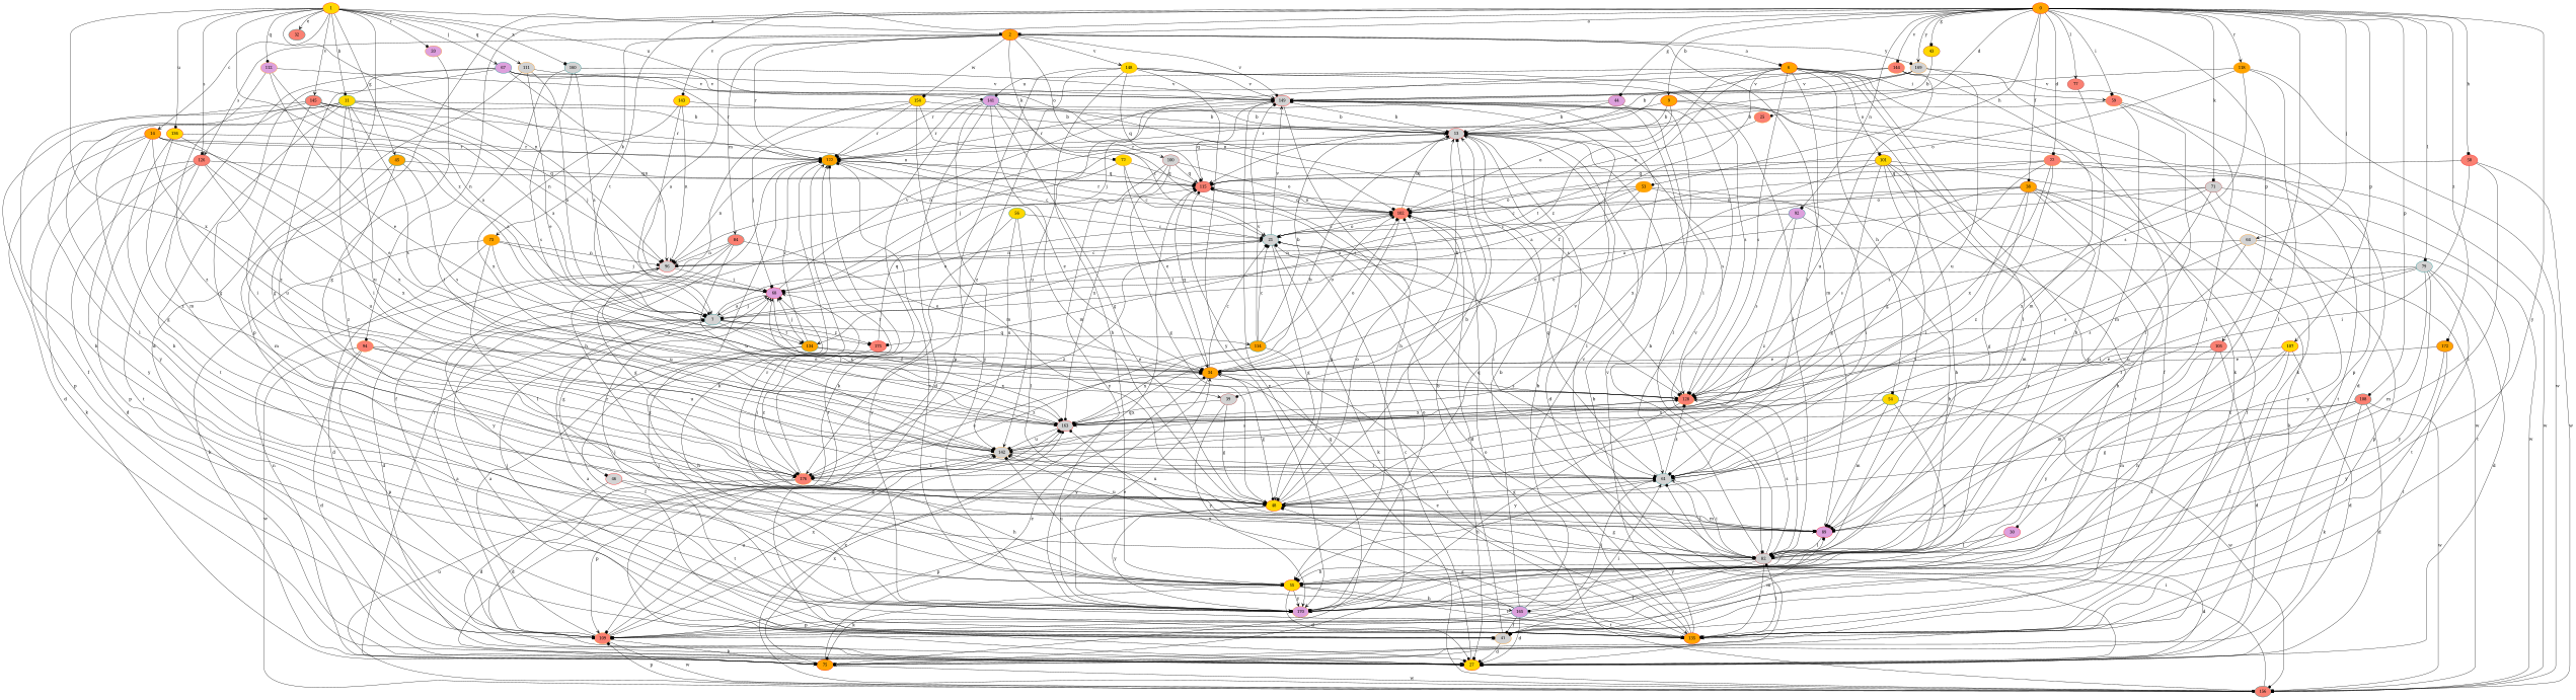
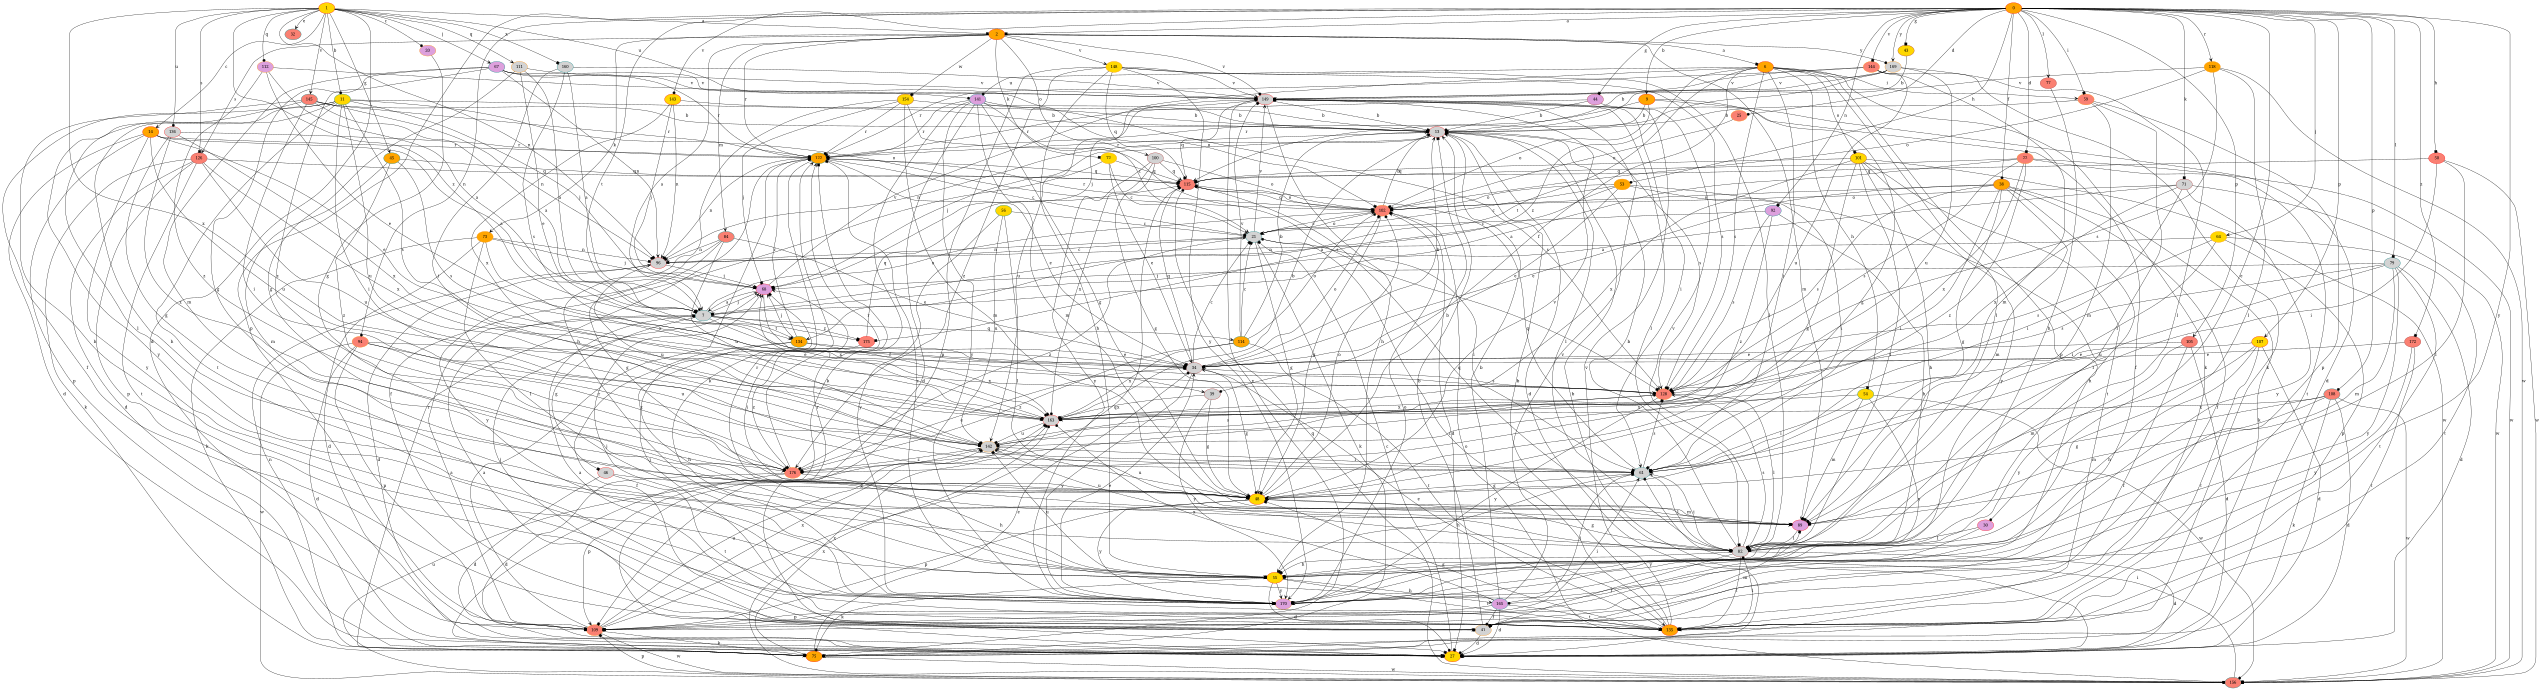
  strict digraph {
    fontname="Noto Serif"
    node [color=red fillcolor=salmon fontname="Noto Serif" style=filled]
    edge [arrowhead=box fontname="Noto Serif"]
    0 [fillcolor=orange]
    2 [fillcolor=orange]
    9 [fillcolor=orange]
    22 [color=darkorange]
    25 [color=darkorange]
    30 [fillcolor=plum]
    38 [color=brown fillcolor=orange]
    43 [color=brown fillcolor=gold]
    44 [color=brown fillcolor=plum]
    50
    53 [color=darkorange fillcolor=orange]
    59 [color=darkorange]
-   64 [color=darkorange fillcolor=lightgrey]
+   64 [color=darkorange fillcolor=gold]
    71 [color=brown fillcolor=lightgrey]
    77 [color=brown]
    79 [color=teal fillcolor=lightgrey]
    92 [color=teal fillcolor=plum]
    94 [color=darkorange]
    105 [color=brown]
    107 [fillcolor=gold]
    108 [color=teal]
    109 [color=darkorange]
    118 [color=darkorange fillcolor=orange]
    134 [color=teal fillcolor=orange]
    143 [fillcolor=gold]
    144 [color=darkorange]
    165 [color=teal fillcolor=plum]
    169 [color=darkorange fillcolor=lightgrey]
-   172 [color=brown fillcolor=orange]
+   172 [color=brown]
    126 [color=brown]
    6 [fillcolor=orange]
    7 [color=teal fillcolor=lightgrey]
    72 [color=darkorange fillcolor=gold]
    73 [color=darkorange fillcolor=orange]
    84 [color=teal]
    89 [fillcolor=plum]
    100 [color=brown fillcolor=lightgrey]
    122 [color=teal fillcolor=orange]
    148 [color=darkorange fillcolor=gold]
    149 [fillcolor=lightgrey]
    154 [color=brown fillcolor=gold]
    27 [fillcolor=gold]
    102 [color=darkorange]
    13 [fillcolor=lightgrey]
    48 [fillcolor=gold]
    163 [fillcolor=lightgrey]
    128 [color=darkorange]
    135 [fillcolor=orange]
    176 [color=darkorange]
    115 [color=brown]
    156 [color=teal]
    82 [color=brown fillcolor=lightgrey]
    170 [color=darkorange fillcolor=plum]
    61 [color=teal fillcolor=lightgrey]
    75 [fillcolor=orange]
    41 [color=darkorange fillcolor=lightgrey]
    55 [fillcolor=gold]
-   34 [color=brown fillcolor=orange]
+   34 [color=brown fillcolor=lightgrey]
    21 [color=teal fillcolor=lightgrey]
    56 [color=teal fillcolor=gold]
    142 [color=darkorange fillcolor=lightgrey]
    96 [fillcolor=lightgrey]
    68 [fillcolor=plum]
    1 [fillcolor=gold]
    11 [color=teal fillcolor=gold]
    14 [fillcolor=orange]
    20 [color=darkorange fillcolor=plum]
    32 [color=teal]
    45 [color=teal fillcolor=orange]
    67 [color=teal fillcolor=plum]
    111 [color=darkorange fillcolor=lightgrey]
    112 [color=darkorange fillcolor=plum]
-   136 [fillcolor=gold]
+   136 [fillcolor=lightgrey]
    141 [color=teal fillcolor=plum]
    145 [color=teal]
    160 [color=teal fillcolor=lightgrey]
    175
    39 [color=brown fillcolor=lightgrey]
    54 [color=teal fillcolor=gold]
    101 [color=brown fillcolor=gold]
    46 [fillcolor=lightgrey]
    114 [color=teal fillcolor=orange]
    0 -> 2 [label=a]
    0 -> 9 [arrowhead=vee label=b]
    0 -> 22 [label=d]
    0 -> 25 [arrowhead=dot label=d]
    0 -> 30 [arrowhead=dot label=e]
    0 -> 38 [arrowhead=dot label=f]
    0 -> 43 [label=g]
    0 -> 44 [label=g]
    0 -> 50 [label=h]
    0 -> 53 [arrowhead=dot label=h]
    0 -> 59 [label=i]
    0 -> 64 [arrowhead=vee label=j]
    0 -> 71 [label=k]
    0 -> 77 [arrowhead=vee label=l]
    0 -> 79 [label=l]
    0 -> 92 [label=n]
    0 -> 94 [arrowhead=dot label=n]
    0 -> 105 [arrowhead=vee label=p]
    0 -> 107 [arrowhead=vee label=p]
    0 -> 108 [arrowhead=dot label=p]
    0 -> 109 [label=p]
    0 -> 118 [arrowhead=vee label=r]
    0 -> 134 [arrowhead=vee label=t]
    0 -> 143 [arrowhead=dot label=v]
    0 -> 144 [label=v]
    0 -> 165 [arrowhead=dot label=y]
    0 -> 169 [arrowhead=vee label=y]
    0 -> 172 [label=z]
    2 -> 169 [arrowhead=dot label=y]
    2 -> 126 [arrowhead=vee label=s]
    2 -> 6 [label=a]
    2 -> 7 [arrowhead=vee label=a]
    2 -> 72 [label=k]
    2 -> 73 [arrowhead=vee label=k]
    2 -> 84 [arrowhead=vee label=m]
    2 -> 89 [arrowhead=vee label=m]
    2 -> 100 [arrowhead=vee label=o]
    2 -> 122 [arrowhead=dot label=r]
    2 -> 148 [arrowhead=vee label=v]
    2 -> 149 [arrowhead=dot label=v]
    2 -> 154 [label=w]
    9 -> 122 [arrowhead=dot label=r]
    9 -> 27 [arrowhead=vee label=d]
    9 -> 102 [label=o]
    9 -> 13 [arrowhead=vee label=b]
    9 -> 48 [arrowhead=vee label=g]
    22 -> 7 [arrowhead=vee label=a]
    22 -> 163 [label=x]
    22 -> 128 [arrowhead=dot label=s]
    22 -> 135 [arrowhead=vee label=t]
    22 -> 176 [arrowhead=dot label=z]
    22 -> 115 [arrowhead=dot label=q]
    22 -> 156 [label=w]
    25 -> 102 [arrowhead=vee label=o]
    30 -> 82 [label=l]
    30 -> 170 [arrowhead=vee label=y]
    38 -> 89 [arrowhead=dot label=m]
    38 -> 102 [label=o]
    38 -> 48 [arrowhead=vee label=g]
    38 -> 128 [arrowhead=dot label=s]
    38 -> 61 [label=i]
    38 -> 75 [arrowhead=vee label=k]
    38 -> 41 [label=f]
    38 -> 55 [label=h]
    38 -> 34 [arrowhead=vee label=e]
    43 -> 13 [arrowhead=vee label=b]
    44 -> 122 [arrowhead=vee label=r]
    44 -> 13 [arrowhead=dot label=b]
    44 -> 41 [label=f]
    50 -> 115 [arrowhead=vee label=q]
    50 -> 156 [label=w]
    50 -> 82 [arrowhead=vee label=l]
    50 -> 61 [arrowhead=vee label=i]
    53 -> 7 [label=a]
    53 -> 102 [label=o]
    53 -> 82 [label=l]
    53 -> 61 [label=i]
    53 -> 34 [arrowhead=dot label=e]
    53 -> 21 [arrowhead=vee label=c]
    59 -> 109 [label=p]
    59 -> 89 [arrowhead=dot label=m]
    59 -> 13 [arrowhead=vee label=b]
    59 -> 82 [arrowhead=vee label=l]
    64 -> 109 [label=p]
    64 -> 128 [arrowhead=dot label=s]
    64 -> 135 [arrowhead=vee label=t]
    64 -> 61 [label=i]
    64 -> 96 [label=n]
    71 -> 7 [arrowhead=dot label=a]
    71 -> 102 [arrowhead=vee label=o]
    71 -> 163 [arrowhead=dot label=x]
    71 -> 156 [label=w]
    71 -> 170 [arrowhead=vee label=y]
    71 -> 61 [label=i]
    77 -> 55 [label=h]
    79 -> 89 [label=m]
    79 -> 27 [label=d]
    79 -> 128 [arrowhead=dot label=s]
    79 -> 135 [arrowhead=vee label=t]
    79 -> 170 [arrowhead=vee label=y]
    79 -> 142 [arrowhead=dot label=u]
    79 -> 68 [label=j]
    92 -> 128 [arrowhead=dot label=s]
    92 -> 176 [label=z]
    92 -> 55 [arrowhead=dot label=h]
    92 -> 21 [arrowhead=dot label=c]
    94 -> 109 [arrowhead=dot label=p]
    94 -> 27 [label=d]
    94 -> 176 [arrowhead=vee label=z]
    94 -> 156 [arrowhead=dot label=w]
    94 -> 34 [arrowhead=vee label=e]
    94 -> 142 [label=u]
    105 -> 27 [arrowhead=dot label=d]
    105 -> 170 [arrowhead=dot label=y]
    105 -> 41 [arrowhead=dot label=f]
    105 -> 34 [label=e]
    107 -> 89 [label=m]
    107 -> 27 [arrowhead=vee label=d]
    107 -> 135 [arrowhead=vee label=t]
    107 -> 55 [arrowhead=dot label=h]
    107 -> 34 [arrowhead=dot label=e]
    108 -> 89 [arrowhead=vee label=m]
    108 -> 27 [label=d]
    108 -> 48 [arrowhead=vee label=g]
    108 -> 163 [arrowhead=vee label=x]
    108 -> 156 [label=w]
    108 -> 75 [arrowhead=dot label=k]
    109 -> 7 [label=a]
    109 -> 122 [label=r]
    109 -> 163 [label=x]
    109 -> 115 [arrowhead=dot label=q]
    109 -> 156 [arrowhead=dot label=w]
    109 -> 61 [arrowhead=vee label=i]
    109 -> 75 [arrowhead=dot label=k]
    109 -> 142 [label=u]
    118 -> 149 [label=v]
    118 -> 102 [arrowhead=vee label=o]
    118 -> 128 [arrowhead=vee label=s]
    118 -> 156 [arrowhead=dot label=w]
    118 -> 82 [arrowhead=dot label=l]
    134 -> 122 [label=r]
    134 -> 163 [label=x]
    134 -> 41 [label=f]
    134 -> 55 [label=h]
    134 -> 34 [arrowhead=dot label=e]
    134 -> 68 [arrowhead=vee label=j]
    143 -> 13 [label=b]
    143 -> 163 [arrowhead=dot label=x]
    143 -> 96 [arrowhead=vee label=n]
    143 -> 68 [arrowhead=vee label=j]
    144 -> 89 [label=m]
    144 -> 122 [label=r]
    144 -> 149 [arrowhead=dot label=v]
    144 -> 75 [arrowhead=vee label=k]
    144 -> 142 [label=u]
    165 -> 109 [label=p]
    165 -> 122 [label=r]
    165 -> 149 [label=v]
    165 -> 27 [arrowhead=vee label=d]
    165 -> 13 [arrowhead=vee label=b]
    165 -> 163 [arrowhead=dot label=x]
    165 -> 135 [arrowhead=vee label=t]
    165 -> 61 [label=i]
    165 -> 41 [arrowhead=dot label=f]
    169 -> 149 [arrowhead=vee label=v]
    169 -> 13 [arrowhead=dot label=b]
    169 -> 115 [arrowhead=vee label=q]
    169 -> 82 [label=l]
    169 -> 142 [arrowhead=vee label=u]
    172 -> 135 [arrowhead=vee label=t]
    172 -> 170 [label=y]
    172 -> 34 [arrowhead=vee label=e]
    126 -> 109 [label=p]
    126 -> 27 [arrowhead=vee label=d]
    126 -> 163 [arrowhead=dot label=x]
    126 -> 135 [arrowhead=vee label=t]
    126 -> 115 [arrowhead=vee label=q]
    126 -> 75 [arrowhead=vee label=k]
    126 -> 142 [arrowhead=dot label=u]
    6 -> 59 [arrowhead=vee label=i]
    6 -> 109 [label=p]
    6 -> 134 [arrowhead=vee label=t]
    6 -> 128 [label=s]
    6 -> 82 [arrowhead=dot label=l]
    6 -> 61 [label=i]
    6 -> 75 [label=k]
    6 -> 68 [label=j]
    6 -> 141 [arrowhead=dot label=u]
    6 -> 175 [label=z]
    6 -> 39 [arrowhead=dot label=f]
    6 -> 54 [label=h]
    6 -> 101 [label=o]
    7 -> 134 [arrowhead=dot label=t]
    7 -> 102 [label=o]
    7 -> 68 [arrowhead=vee label=j]
    7 -> 175 [label=z]
    7 -> 39 [arrowhead=vee label=f]
    7 -> 46 [label=g]
    7 -> 114 [arrowhead=vee label=q]
    72 -> 115 [arrowhead=dot label=q]
    72 -> 41 [arrowhead=dot label=f]
    72 -> 34 [arrowhead=vee label=e]
    72 -> 21 [arrowhead=vee label=c]
    73 -> 27 [label=d]
    73 -> 163 [arrowhead=dot label=x]
    73 -> 82 [arrowhead=vee label=l]
    73 -> 75 [arrowhead=vee label=k]
    73 -> 96 [label=n]
    73 -> 68 [arrowhead=vee label=j]
    84 -> 48 [arrowhead=dot label=g]
    84 -> 170 [label=y]
    84 -> 34 [arrowhead=vee label=e]
    84 -> 142 [label=u]
    84 -> 96 [arrowhead=vee label=n]
    89 -> 82 [label=l]
    89 -> 142 [arrowhead=dot label=u]
    89 -> 68 [arrowhead=vee label=j]
    100 -> 102 [label=o]
    100 -> 48 [arrowhead=vee label=g]
    100 -> 163 [arrowhead=dot label=x]
    100 -> 115 [arrowhead=vee label=q]
    100 -> 170 [arrowhead=dot label=y]
    122 -> 115 [label=q]
    122 -> 170 [arrowhead=dot label=k]
    122 -> 34 [label=e]
    122 -> 21 [arrowhead=dot label=c]
    122 -> 96 [arrowhead=dot label=n]
    148 -> 109 [label=p]
    148 -> 149 [arrowhead=vee label=v]
    148 -> 128 [arrowhead=dot label=s]
    148 -> 176 [arrowhead=vee label=z]
    148 -> 115 [arrowhead=dot label=q]
    148 -> 82 [arrowhead=vee label=l]
    148 -> 170 [arrowhead=vee label=y]
    148 -> 55 [label=h]
    149 -> 13 [label=b]
    149 -> 115 [arrowhead=vee label=q]
    149 -> 82 [label=l]
    149 -> 61 [arrowhead=vee label=i]
    149 -> 55 [arrowhead=vee label=h]
    149 -> 142 [arrowhead=vee label=u]
    154 -> 89 [label=m]
    154 -> 122 [arrowhead=dot label=r]
    154 -> 13 [label=b]
    154 -> 128 [label=s]
    154 -> 55 [arrowhead=vee label=h]
    154 -> 68 [label=j]
    27 -> 122 [label=r]
    27 -> 13 [label=b]
    27 -> 21 [label=c]
    102 -> 122 [label=r]
    102 -> 27 [label=d]
    102 -> 13 [arrowhead=vee label=b]
    102 -> 48 [label=g]
    102 -> 115 [arrowhead=vee label=q]
    102 -> 21 [arrowhead=vee label=c]
    13 -> 122 [label=r]
    13 -> 27 [arrowhead=dot label=d]
    13 -> 128 [arrowhead=vee label=s]
    13 -> 82 [arrowhead=dot label=l]
    13 -> 96 [label=n]
    13 -> 68 [label=j]
    48 -> 109 [arrowhead=dot label=p]
    48 -> 89 [arrowhead=dot label=m]
    48 -> 149 [label=v]
    48 -> 102 [arrowhead=dot label=o]
    48 -> 13 [label=b]
    48 -> 170 [arrowhead=vee label=y]
    48 -> 142 [arrowhead=vee label=u]
    163 -> 13 [arrowhead=dot label=b]
    163 -> 142 [label=u]
    163 -> 68 [arrowhead=vee label=j]
    128 -> 163 [arrowhead=vee label=x]
    128 -> 82 [label=l]
    128 -> 170 [arrowhead=dot label=y]
    135 -> 7 [arrowhead=dot label=a]
    135 -> 149 [label=v]
    135 -> 13 [arrowhead=vee label=b]
    135 -> 48 [label=g]
    135 -> 82 [arrowhead=dot label=l]
    135 -> 34 [arrowhead=vee label=e]
    135 -> 21 [arrowhead=dot label=c]
    135 -> 68 [label=j]
    176 -> 109 [arrowhead=vee label=p]
    176 -> 122 [arrowhead=vee label=r]
    176 -> 27 [arrowhead=vee label=d]
    176 -> 55 [arrowhead=vee label=h]
    176 -> 34 [label=e]
    115 -> 102 [arrowhead=vee label=o]
    156 -> 109 [label=p]
    156 -> 102 [label=o]
    156 -> 163 [arrowhead=dot label=x]
    156 -> 115 [arrowhead=dot label=q]
    156 -> 61 [arrowhead=dot label=i]
    156 -> 142 [arrowhead=vee label=u]
    82 -> 149 [label=v]
    82 -> 27 [arrowhead=dot label=d]
    82 -> 13 [label=b]
    82 -> 48 [label=g]
    82 -> 128 [arrowhead=vee label=s]
    82 -> 135 [label=t]
    82 -> 115 [arrowhead=dot label=q]
    82 -> 61 [arrowhead=vee label=i]
    82 -> 41 [arrowhead=dot label=f]
    82 -> 55 [label=h]
    170 -> 102 [arrowhead=vee label=o]
    170 -> 34 [arrowhead=vee label=e]
    170 -> 68 [arrowhead=vee label=j]
    61 -> 48 [arrowhead=vee label=g]
    61 -> 128 [label=s]
    61 -> 115 [label=q]
    61 -> 82 [arrowhead=vee label=l]
    61 -> 55 [label=h]
    75 -> 122 [arrowhead=dot label=r]
    75 -> 149 [arrowhead=dot label=v]
    75 -> 163 [arrowhead=dot label=x]
    75 -> 156 [label=w]
    75 -> 34 [arrowhead=dot label=e]
    75 -> 96 [arrowhead=vee label=n]
    41 -> 7 [arrowhead=vee label=a]
    41 -> 89 [label=m]
    41 -> 27 [arrowhead=dot label=d]
    41 -> 13 [arrowhead=vee label=b]
    41 -> 68 [arrowhead=vee label=j]
    55 -> 165 [arrowhead=vee label=h]
    55 -> 122 [arrowhead=vee label=r]
    55 -> 27 [arrowhead=dot label=d]
    55 -> 135 [arrowhead=dot label=t]
    55 -> 170 [arrowhead=vee label=y]
    55 -> 75 [arrowhead=dot label=k]
    55 -> 142 [label=u]
    34 -> 102 [label=o]
    34 -> 13 [arrowhead=vee label=b]
    34 -> 48 [arrowhead=dot label=g]
    34 -> 128 [arrowhead=dot label=s]
    34 -> 115 [arrowhead=dot label=q]
    34 -> 170 [arrowhead=vee label=y]
    34 -> 21 [label=c]
    21 -> 149 [arrowhead=vee label=v]
    21 -> 102 [arrowhead=vee label=o]
    21 -> 48 [arrowhead=vee label=g]
    21 -> 176 [label=z]
    21 -> 61 [label=i]
    21 -> 75 [arrowhead=dot label=k]
    21 -> 96 [arrowhead=vee label=n]
    56 -> 82 [arrowhead=dot label=l]
    56 -> 170 [arrowhead=vee label=y]
    56 -> 21 [label=c]
    56 -> 142 [arrowhead=dot label=u]
    142 -> 128 [arrowhead=dot label=s]
    142 -> 176 [label=z]
    142 -> 61 [arrowhead=dot label=i]
    96 -> 27 [arrowhead=vee label=d]
    96 -> 21 [arrowhead=vee label=c]
    96 -> 142 [arrowhead=dot label=u]
    96 -> 68 [arrowhead=vee label=j]
    68 -> 7 [arrowhead=vee label=a]
    68 -> 149 [arrowhead=dot label=v]
    68 -> 163 [arrowhead=dot label=x]
    1 -> 2 [label=a]
    1 -> 126 [label=s]
    1 -> 27 [arrowhead=dot label=d]
    1 -> 163 [arrowhead=vee label=x]
    1 -> 96 [label=n]
    1 -> 11 [arrowhead=dot label=b]
    1 -> 14 [arrowhead=vee label=c]
    1 -> 20 [arrowhead=dot label=c]
    1 -> 32 [arrowhead=vee label=e]
    1 -> 45 [arrowhead=vee label=g]
    1 -> 67 [arrowhead=vee label=j]
    1 -> 111 [arrowhead=vee label=q]
    1 -> 112 [arrowhead=dot label=q]
    1 -> 136 [arrowhead=dot label=u]
    1 -> 141 [arrowhead=dot label=u]
    1 -> 145 [arrowhead=vee label=v]
    1 -> 160 [label=x]
    1 -> 175 [arrowhead=dot label=z]
    11 -> 102 [arrowhead=vee label=o]
    11 -> 13 [arrowhead=dot label=b]
    11 -> 128 [arrowhead=dot label=s]
    11 -> 135 [label=t]
    11 -> 170 [label=y]
    11 -> 61 [arrowhead=dot label=i]
    11 -> 41 [arrowhead=vee label=f]
    11 -> 55 [arrowhead=dot label=h]
    11 -> 142 [label=u]
    11 -> 68 [label=j]
    14 -> 109 [label=p]
    14 -> 7 [label=a]
    14 -> 122 [arrowhead=dot label=r]
    14 -> 27 [arrowhead=vee label=d]
    14 -> 170 [arrowhead=dot label=y]
    14 -> 34 [label=e]
    14 -> 142 [label=u]
    20 -> 48 [arrowhead=vee label=g]
    45 -> 89 [arrowhead=vee label=m]
    45 -> 128 [arrowhead=vee label=s]
    45 -> 176 [arrowhead=dot label=z]
    45 -> 115 [arrowhead=dot label=q]
    67 -> 89 [arrowhead=vee label=m]
    67 -> 122 [arrowhead=dot label=r]
    67 -> 149 [arrowhead=dot label=v]
    67 -> 102 [label=o]
    67 -> 48 [arrowhead=vee label=g]
    67 -> 176 [arrowhead=dot label=z]
    67 -> 96 [arrowhead=vee label=n]
    111 -> 7 [label=a]
    111 -> 149 [label=v]
    111 -> 48 [arrowhead=vee label=g]
    111 -> 34 [arrowhead=dot label=e]
    112 -> 7 [arrowhead=vee label=a]
    112 -> 149 [label=v]
    112 -> 176 [arrowhead=dot label=z]
    112 -> 34 [label=e]
    136 -> 122 [arrowhead=vee label=r]
    136 -> 48 [label=g]
    136 -> 163 [label=x]
    136 -> 176 [arrowhead=vee label=z]
    141 -> 89 [arrowhead=vee label=m]
    141 -> 122 [arrowhead=dot label=r]
    141 -> 27 [label=d]
    141 -> 13 [arrowhead=dot label=b]
    141 -> 48 [arrowhead=dot label=g]
    141 -> 128 [arrowhead=vee label=s]
    141 -> 170 [arrowhead=vee label=y]
    141 -> 75 [label=k]
    141 -> 21 [arrowhead=vee label=c]
    145 -> 7 [label=a]
    145 -> 122 [label=r]
    145 -> 13 [arrowhead=vee label=b]
    145 -> 82 [label=l]
    145 -> 61 [arrowhead=dot label=i]
    145 -> 55 [label=h]
    145 -> 96 [arrowhead=dot label=n]
    160 -> 7 [arrowhead=dot label=a]
    160 -> 149 [arrowhead=vee label=v]
    160 -> 128 [arrowhead=vee label=s]
    160 -> 61 [label=i]
    175 -> 176 [label=z]
    175 -> 115 [arrowhead=dot label=q]
    39 -> 48 [arrowhead=vee label=g]
    39 -> 163 [arrowhead=vee label=x]
    39 -> 170 [arrowhead=vee label=y]
    54 -> 89 [label=m]
    54 -> 163 [arrowhead=dot label=x]
    54 -> 156 [arrowhead=dot label=w]
    54 -> 170 [arrowhead=dot label=y]
    54 -> 61 [arrowhead=dot label=i]
    101 -> 48 [arrowhead=vee label=g]
    101 -> 163 [arrowhead=vee label=x]
    101 -> 135 [label=t]
    101 -> 115 [label=q]
    101 -> 156 [arrowhead=dot label=w]
    101 -> 82 [label=l]
    101 -> 170 [arrowhead=dot label=y]
    101 -> 55 [label=h]
    46 -> 27 [arrowhead=vee label=d]
    46 -> 48 [label=g]
    46 -> 135 [label=t]
    114 -> 149 [label=v]
    114 -> 102 [arrowhead=dot label=o]
    114 -> 13 [arrowhead=dot label=b]
    114 -> 163 [arrowhead=dot label=x]
    114 -> 135 [arrowhead=vee label=t]
    114 -> 176 [arrowhead=vee label=z]
    114 -> 21 [label=c]
  }
